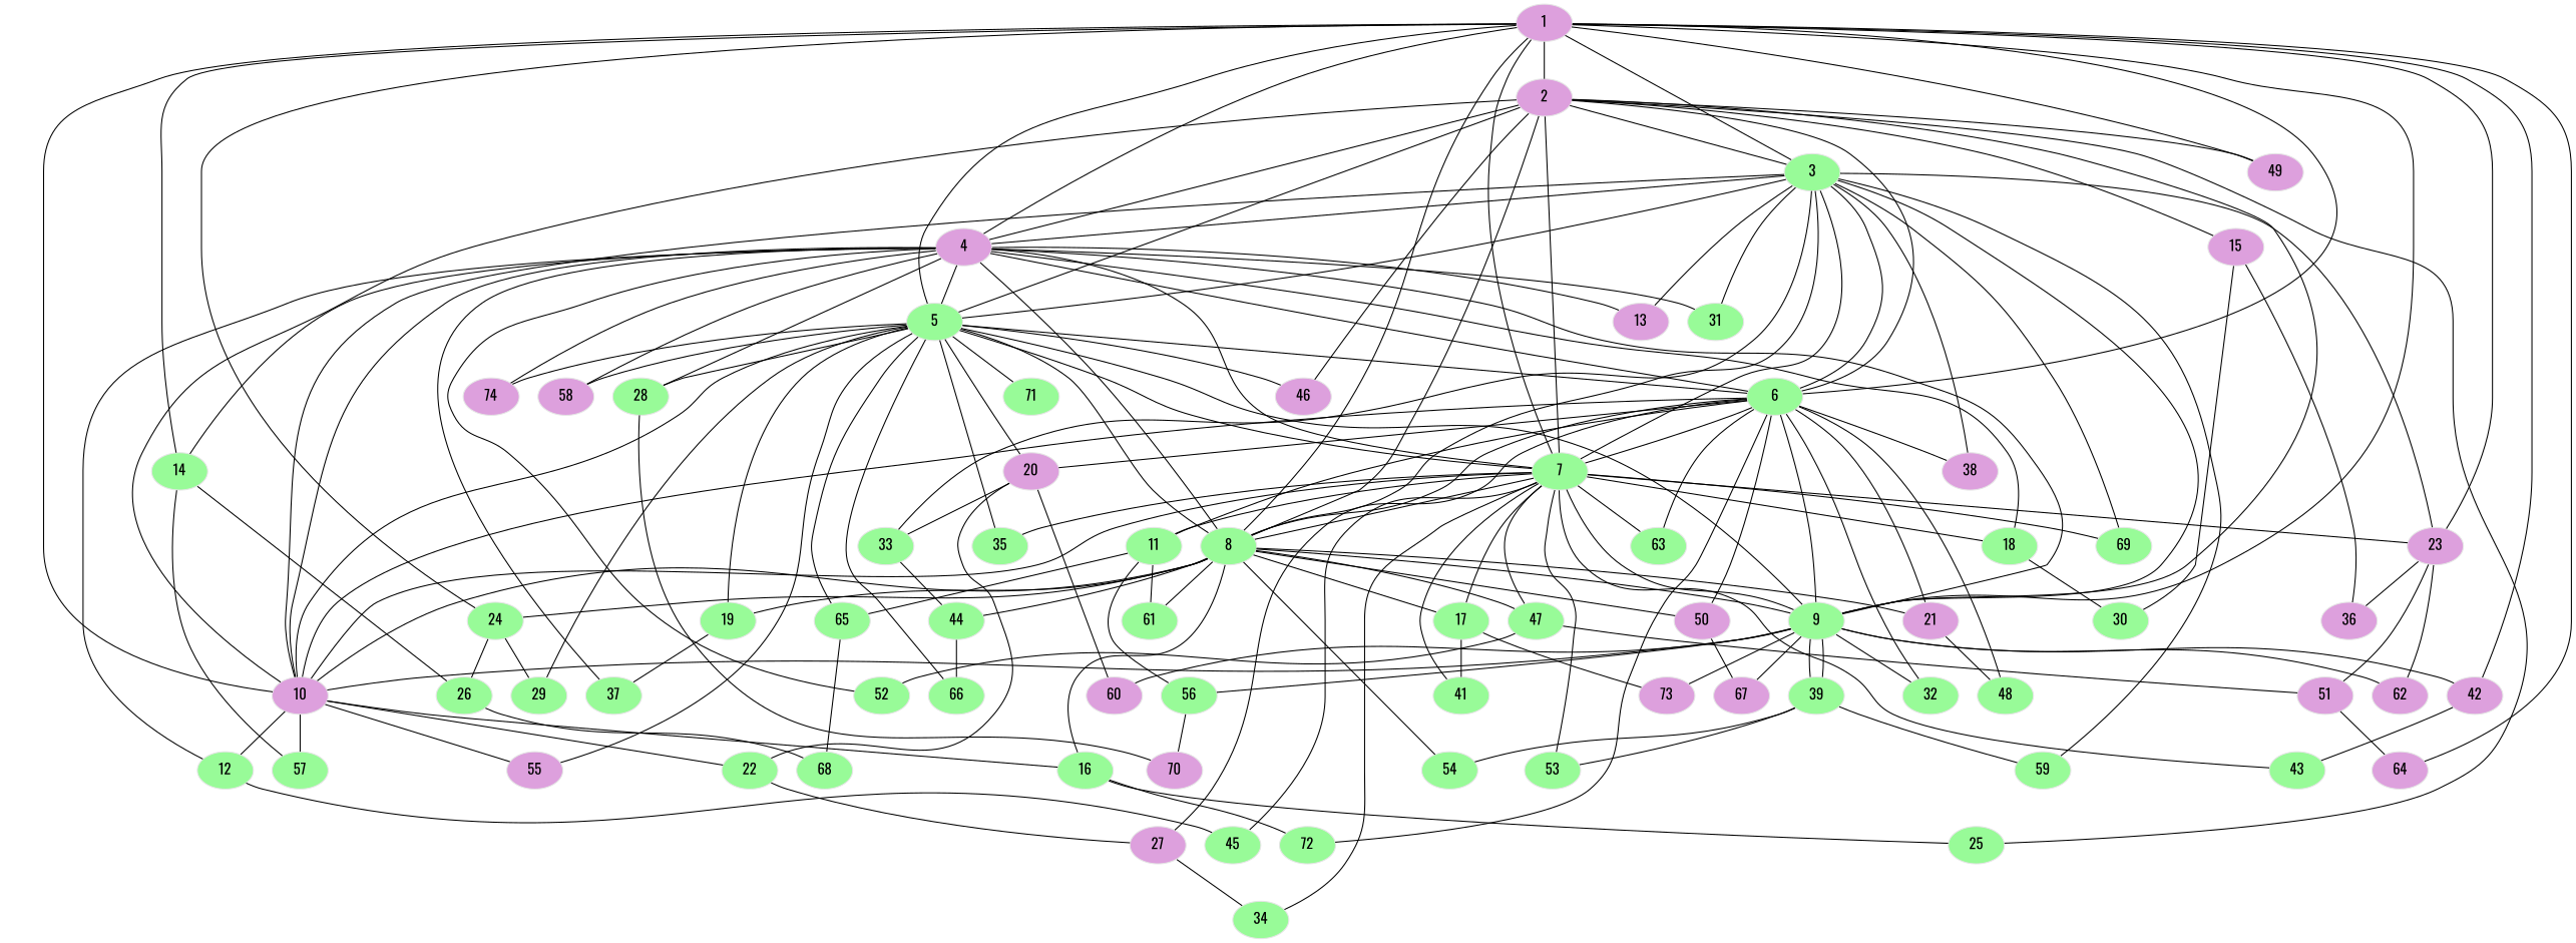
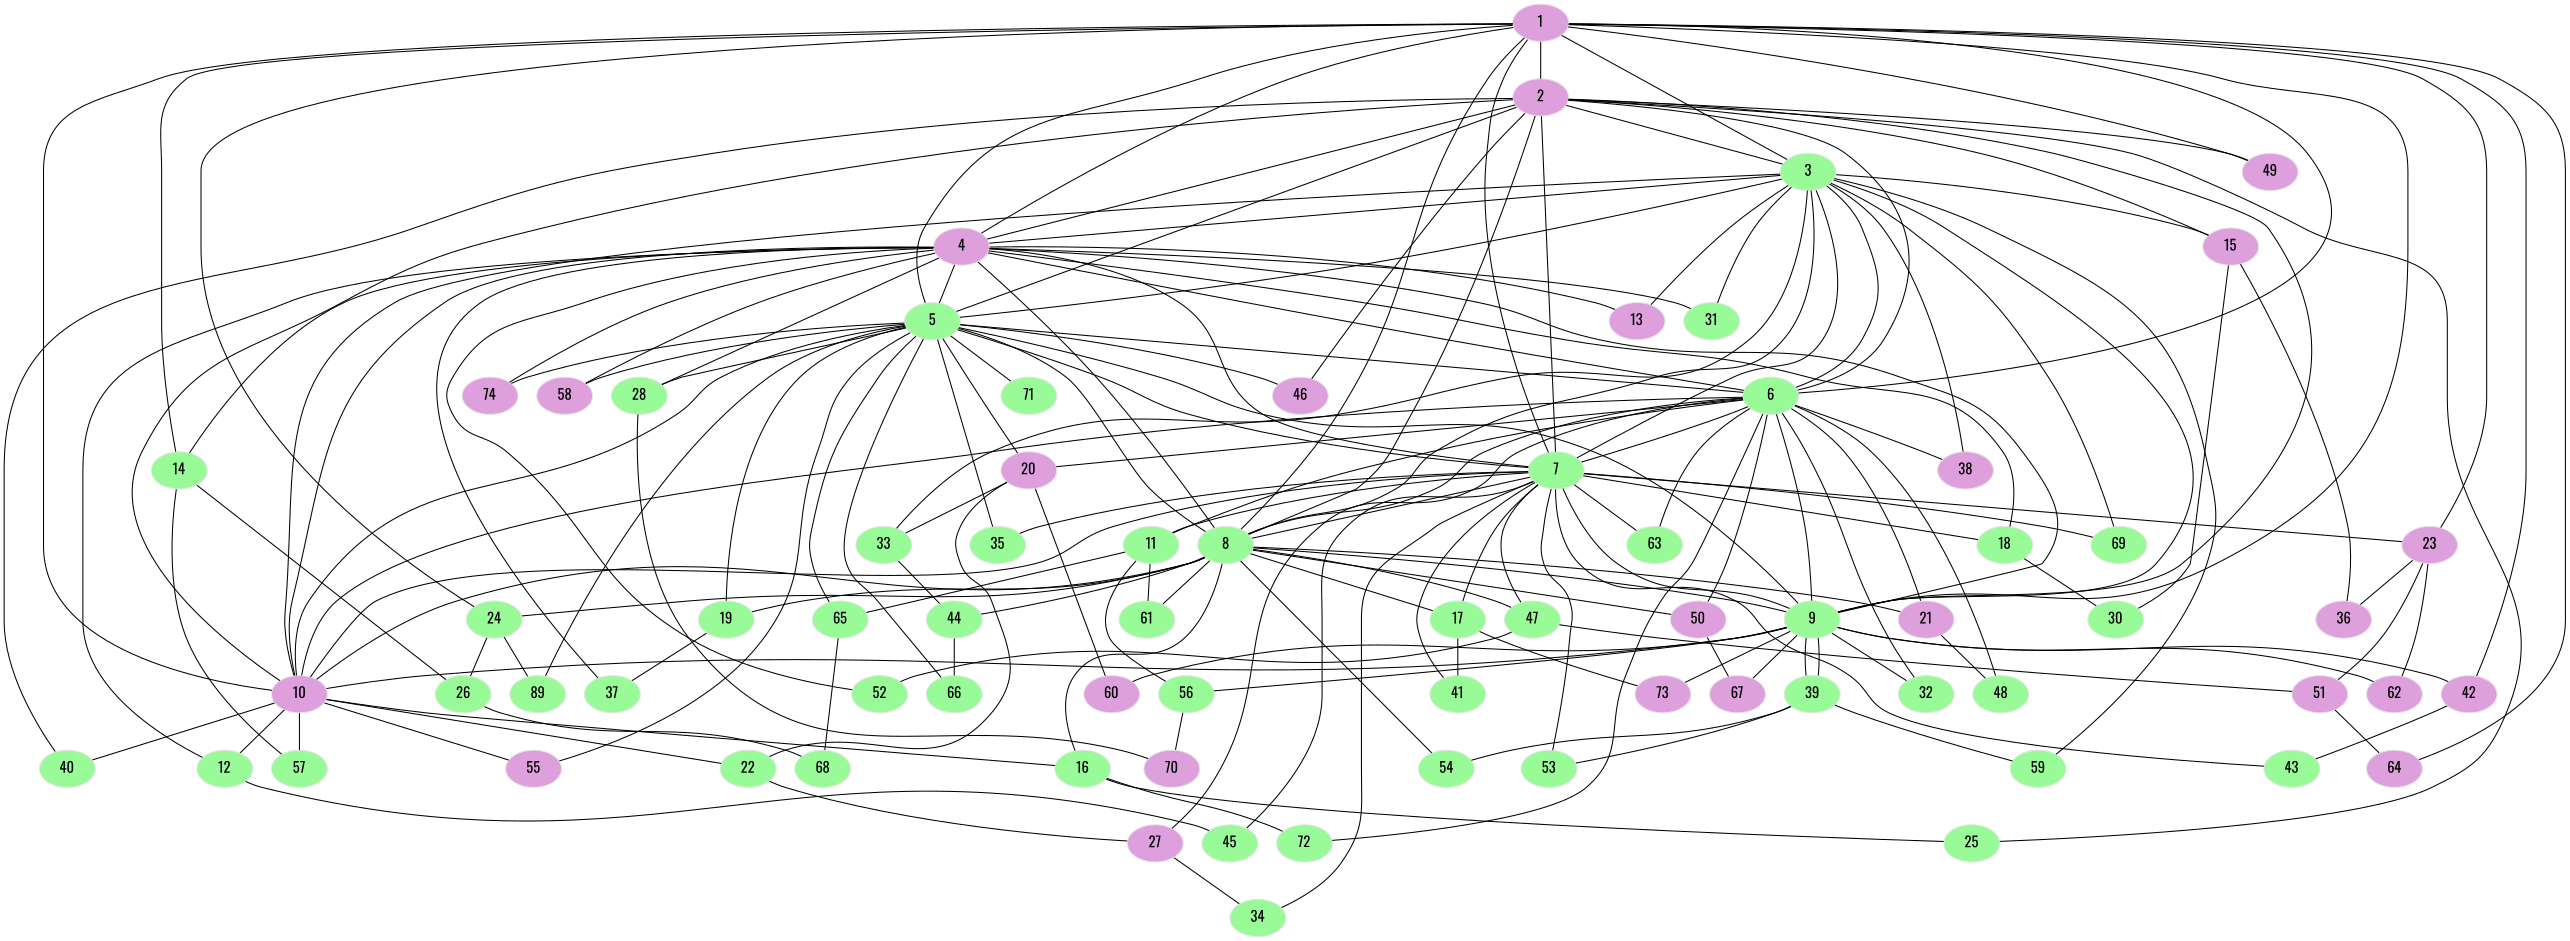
  graph {
    fontname=Oswald
    node [color=gray90 fillcolor=palegreen fontname=Oswald style=filled]
    edge [fontname=Oswald]
    1 [fillcolor=plum]
    2 [fillcolor=plum]
    3
    4 [fillcolor=plum]
    5
    6
    7
    8
    9
    10 [fillcolor=plum]
    14
    23 [fillcolor=plum]
    24
    42 [fillcolor=plum]
    49 [fillcolor=plum]
    64 [fillcolor=plum]
    15 [fillcolor=plum]
    25
+   40
    46 [fillcolor=plum]
    13 [fillcolor=plum]
    31
    33
    38 [fillcolor=plum]
    59
    69
    12
    18
    28
    37
    52
    58 [fillcolor=plum]
    74 [fillcolor=plum]
    19
    20 [fillcolor=plum]
-   29
+   29 [label=89]
    35
    55 [fillcolor=plum]
    65
    66
    71
    11
    21 [fillcolor=plum]
    27 [fillcolor=plum]
    32
    48
    50 [fillcolor=plum]
    63
    72
    17
    34
    41
    43
    45
    47
    53
    16
    44
    54
    61
    39
    56
    60 [fillcolor=plum]
    62 [fillcolor=plum]
    67 [fillcolor=plum]
    73 [fillcolor=plum]
    22
    57
    26
    36 [fillcolor=plum]
    51 [fillcolor=plum]
    30
    70 [fillcolor=plum]
    68
    1 -- 2
    1 -- 3
    1 -- 4
    1 -- 5
    1 -- 6
    1 -- 7
    1 -- 8
    1 -- 9
    1 -- 10
    1 -- 14
    1 -- 23
    1 -- 24
    1 -- 42
    1 -- 49
    1 -- 64
    2 -- 3
    2 -- 4
    2 -- 5
    2 -- 6
    2 -- 7
    2 -- 8
    2 -- 9
    2 -- 10
    2 -- 49
    2 -- 15
    2 -- 25
+   2 -- 40
    2 -- 46
    3 -- 4
    3 -- 5
    3 -- 6
    3 -- 7
    3 -- 8
    3 -- 9
    3 -- 10
-   3 -- 23
+   3 -- 15
    3 -- 13
    3 -- 31
    3 -- 33
    3 -- 38
    3 -- 59
    3 -- 69
    4 -- 5
    4 -- 6
    4 -- 7
    4 -- 8
    4 -- 9
    4 -- 10
    4 -- 14
    4 -- 13
    4 -- 31
    4 -- 12
    4 -- 18
    4 -- 28
    4 -- 37
    4 -- 52
    4 -- 58
    4 -- 74
    5 -- 6
    5 -- 7
    5 -- 8
    5 -- 9
    5 -- 10
    5 -- 46
    5 -- 28
    5 -- 58
    5 -- 74
    5 -- 19
    5 -- 20
    5 -- 29
    5 -- 35
    5 -- 55
    5 -- 65
    5 -- 66
    5 -- 71
    6 -- 7
    6 -- 8
    6 -- 9
    6 -- 10
    6 -- 38
    6 -- 20
    6 -- 11
    6 -- 21
    6 -- 27
    6 -- 32
    6 -- 48
    6 -- 50
    6 -- 63
    6 -- 72
    7 -- 8
    7 -- 9
    7 -- 10
    7 -- 23
    7 -- 69
    7 -- 18
    7 -- 35
    7 -- 11
    7 -- 63
    7 -- 17
    7 -- 34
    7 -- 41
    7 -- 43
    7 -- 45
    7 -- 47
    7 -- 53
    8 -- 9
    8 -- 10
    8 -- 24
    8 -- 19
    8 -- 21
    8 -- 50
    8 -- 17
    8 -- 47
    8 -- 16
    8 -- 44
    8 -- 54
    8 -- 61
    9 -- 10
    9 -- 42
    9 -- 32
    9 -- 39
    9 -- 39
    9 -- 56
    9 -- 60
    9 -- 62
    9 -- 67
    9 -- 73
+   10 -- 40
    10 -- 12
    10 -- 55
    10 -- 16
    10 -- 22
    10 -- 57
    14 -- 57
    14 -- 26
    23 -- 62
    23 -- 36
    23 -- 51
    24 -- 29
    24 -- 26
    42 -- 43
    15 -- 36
    15 -- 30
    33 -- 44
    12 -- 45
    18 -- 30
    28 -- 70
    19 -- 37
    20 -- 33
    20 -- 60
    20 -- 22
    65 -- 68
    11 -- 65
    11 -- 61
    11 -- 56
    21 -- 48
    27 -- 34
    50 -- 67
    17 -- 41
    17 -- 73
    47 -- 52
    47 -- 51
    16 -- 25
    16 -- 72
    44 -- 66
    39 -- 59
    39 -- 53
    39 -- 54
    56 -- 70
    22 -- 27
    26 -- 68
    51 -- 64
  }
